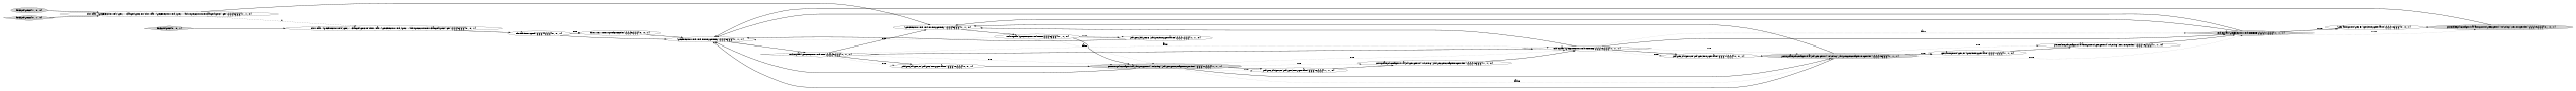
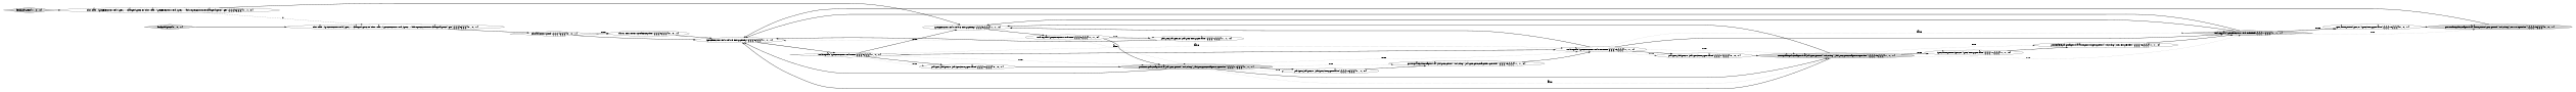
  digraph {
    rankdir=LR
    node [fillcolor=white shape=ellipse style=filled]
    edge [style=bold]
    n1 [label="List<Pair<SpecExecutor.Verb,Spec>> changesSpecs = (List<Pair<SpecExecutor.Verb,Spec>>)this.specConsumer.changedSpecs().get()@@@3@@@['0', '0', '1']"]
-   n2 [label="Thread.interrupted()@@@4@@@['0', '0', '1']"]
+   n2 [label="Thread.interrupted()@@@4@@@['0', '0', '1']" shape=diamond]
    n3 [label="throw new InterruptedException()@@@5@@@['0', '0', '1']"]
    n4 [label="SpecExecutor.Verb verb = entry.getKey()@@@8@@@['1', '1', '1']"]
    n5 [label="JobSpec jobSpec = (JobSpec)entry.getValue()@@@14@@@['0', '0', '1']"]
    n6 [fillcolor=lightgray label="postUpdateJobConfigArrival(jobSpec.getUri().toString(),jobSpec.getConfigAsProperties())@@@15@@@['1', '1', '1']"]
    n7 [fillcolor=lightgray label="verb.equals(SpecExecutor.Verb.DELETE)@@@17@@@['1', '1', '1']" shape=diamond]
    n8 [label="postDeleteJobConfigArrival(anonymousSpec.getUri().toString(),new Properties())@@@18@@@['1', '1', '0']"]
    n9 [label="SpecExecutor.Verb verb = entry.getKey()@@@5@@@['1', '1', '0']"]
    n10 [label="Spec anonymousSpec = (Spec)entry.getValue()@@@17@@@['1', '1', '0']"]
    n11 [label="verb.equals(SpecExecutor.Verb.ADD)@@@9@@@['1', '1', '1']" shape=diamond]
-   n12 [fillcolor=lightgray label="fetchJobSpecs['1', '0', '0']"]
+   n12 [fillcolor=lightgray label="fetchJobSpecs['1', '0', '0']" shape=diamond]
    n13 [label="List<Pair<SpecExecutor.Verb,Spec>> changesSpecs = (List<Pair<SpecExecutor.Verb,Spec>>)this._specConsumer.changedSpecs().get()@@@3@@@['1', '1', '0']"]
    n14 [label="postUpdateJobConfigArrival(jobSpec.getUri().toString(),jobSpec.getConfigAsProperties())@@@13@@@['1', '1', '0']"]
-   n15 [label="verb.equals(SpecExecutor.Verb.UPDATE)@@@13@@@['1', '1', '1']" shape=diamond]
-   n16 [fillcolor=lightgray label="fetchJobSpecs['0', '1', '0']" shape=diamond]
+   n15 [label="verb.equals(SpecExecutor.Verb.UPDATE)@@@13@@@['1', '1', '1']"]
    n17 [fillcolor=lightgray label="fetchJobSpecs['0', '0', '1']" shape=diamond]
    n18 [label="Spec anonymousSpec = (Spec)entry.getValue()@@@18@@@['0', '0', '1']"]
    n19 [fillcolor=lightgray label="postDeleteJobConfigArrival(anonymousSpec.getUri().toString(),new Properties())@@@19@@@['0', '0', '1']"]
    n20 [label="verb.equals(SpecExecutor.Verb.ADD)@@@6@@@['1', '1', '0']"]
    n21 [label="JobSpec jobSpec = (JobSpec)entry.getValue()@@@7@@@['1', '1', '0']"]
    n22 [fillcolor=lightgray label="postNewJobConfigArrival(jobSpec.getUri().toString(),jobSpec.getConfigAsProperties())@@@11@@@['1', '1', '1']"]
    n23 [label="JobSpec jobSpec = (JobSpec)entry.getValue()@@@10@@@['0', '0', '1']"]
    n24 [label="JobSpec jobSpec = (JobSpec)entry.getValue()@@@12@@@['1', '1', '0']"]
    n1 -> n2
    n2 -> n3
    n2 -> n3 [label=true style=dotted]
    n2 -> n4
    n3 -> n4
    n4 -> n11
    n5 -> n6
    n6 -> n4
    n6 -> n7 [label=true style=dotted]
    n6 -> n8 [label=true style=dotted]
    n6 -> n9
    n6 -> n10
    n6 -> n10 [label=true style=dotted]
    n7 -> n4
    n7 -> n9
    n7 -> n18
    n7 -> n18 [label=true style=dotted]
    n7 -> n19 [label=true style=dotted]
    n8 -> n7
    n9 -> n20
    n10 -> n8
    n11 -> n9
    n11 -> n15 [label=false style=dotted]
    n11 -> n15
    n11 -> n22 [label=true style=dotted]
    n11 -> n23
    n11 -> n23 [label=true style=dotted]
    n12 -> n13
    n13 -> n1 [label=0 style=dashed]
    n13 -> n9
    n14 -> n15
    n15 -> n5
    n15 -> n5 [label=true style=dotted]
    n15 -> n6 [label=true style=dotted]
    n15 -> n7 [label=false style=dotted]
    n15 -> n7
    n15 -> n9
-   n16 -> n13
    n17 -> n1
    n18 -> n19
    n19 -> n4
    n20 -> n4 [label=true style=dotted]
    n20 -> n21 [label=true style=dotted]
    n20 -> n21
    n20 -> n22 [label=false style=dotted]
    n20 -> n22
    n21 -> n4
    n22 -> n4
    n22 -> n6
    n22 -> n6 [label=false style=dotted]
    n22 -> n14 [label=true style=dotted]
    n22 -> n15 [label=true style=dotted]
    n22 -> n24
    n22 -> n24 [label=true style=dotted]
    n23 -> n22
    n24 -> n14
  }
